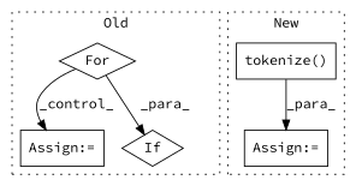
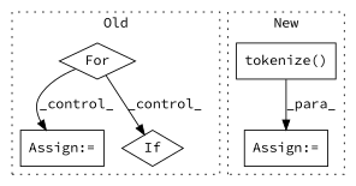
  digraph {
    fontname="Source Code Pro"
    node [a=68 fontname="Source Code Pro" l=3 shape=box]
    edge [fontname="Source Code Pro"]
    n1 [a=107 l="4,10" label=For s="3290,3313" shape=diamond]
    n2 [label="Assign:=" s=3331]
    n3 [a=96 label=If s=3365 shape=diamond]
    n4 [a=75 l="19,1" label="tokenize()" s="3024,3049"]
    n5 [label="Assign:=" s=3263]
    subgraph cluster_1 {
      label=Old
      style=dotted
      n1
      n2
      n3
    }
    subgraph cluster_2 {
      label=New
      style=dotted
      n4
      n5
    }
    n1 -> n2 [label=_control_]
-   n1 -> n3 [label=_para_]
+   n1 -> n3 [label=_control_]
    n4 -> n5 [label=_para_]
  }
